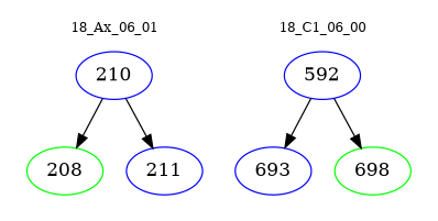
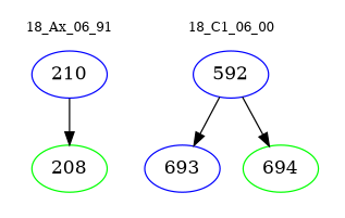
  digraph {
    node [color=blue]
    edge [color=black]
    n1 [label=210]
    n2 [color=green label=208]
-   n3 [label=211]
    n4 [label=592]
    n5 [label=693]
-   n6 [color=green label=698]
+   n6 [color=green label=694]
    subgraph cluster_1 {
      color=white
      fontsize=10
-     label="18_Ax_06_01"
+     label="18_Ax_06_91"
      n1
      n2
-     n3
    }
    subgraph cluster_2 {
      color=white
      fontsize=10
      label="18_C1_06_00"
      n4
      n5
      n6
    }
    n1 -> n2
-   n1 -> n3
    n4 -> n5
    n4 -> n6
  }
